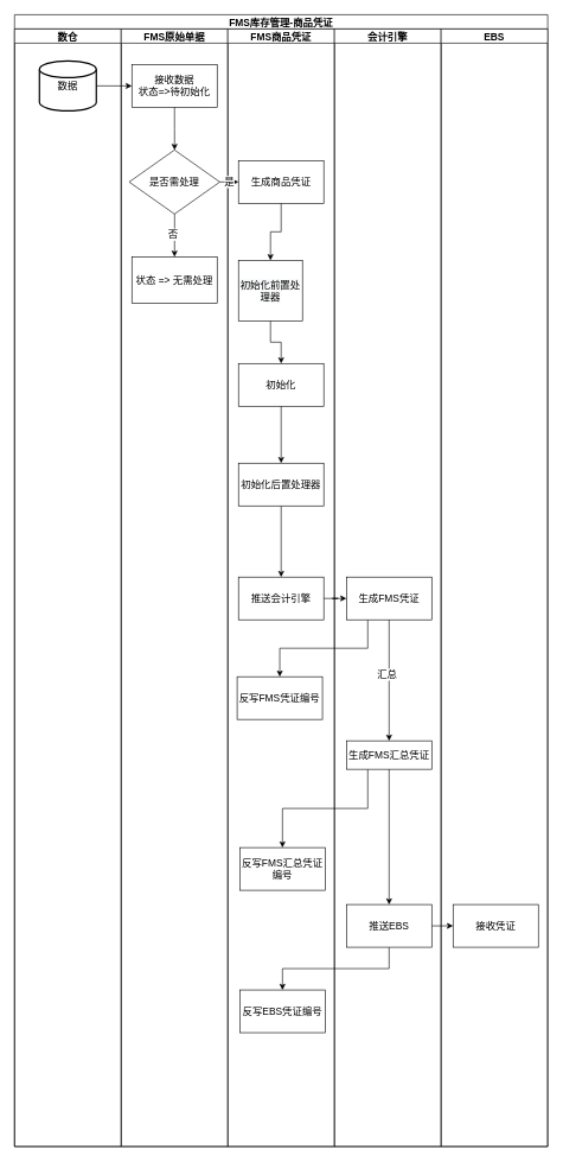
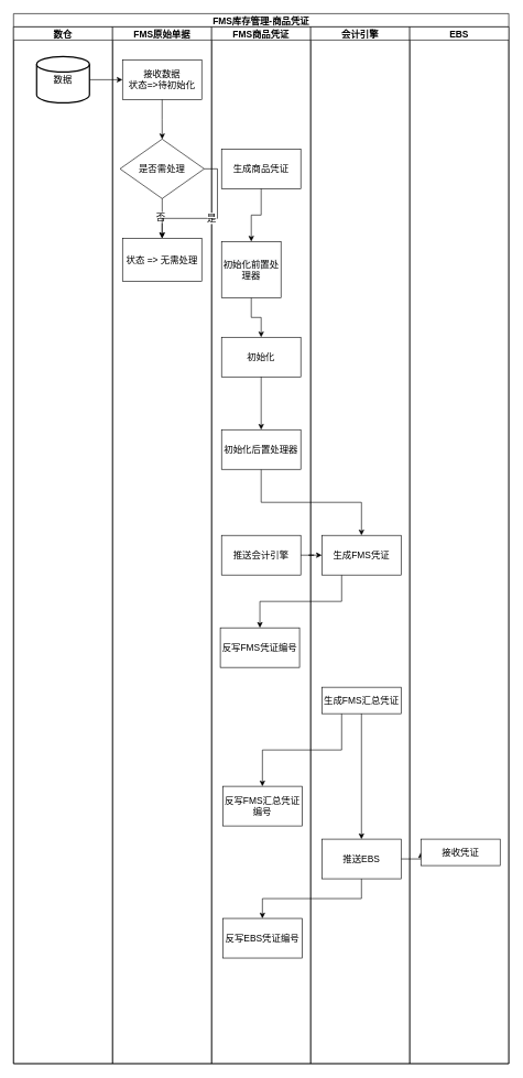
  <mxCell id="0" />
  <mxCell id="1" parent="0" />
  <mxCell id="2" value="FMS库存管理-商品凭证" style="swimlane;childLayout=stackLayout;resizeParent=1;resizeParentMax=0;startSize=20;fontSize=14;" parent="1" vertex="1"><mxGeometry x="20" y="20" width="750" height="1590" as="geometry"><mxRectangle x="130" y="80" width="60" height="20" as="alternateBounds" /></mxGeometry></mxCell>
  <mxCell id="3" value="数仓" style="swimlane;startSize=20;fontSize=14;" parent="2" vertex="1"><mxGeometry y="20" width="150" height="1570" as="geometry" /></mxCell>
  <mxCell id="4" value="数据" style="strokeWidth=2;html=1;shape=mxgraph.flowchart.database;whiteSpace=wrap;fontSize=14;" vertex="1" parent="3"><mxGeometry x="35" y="45" width="80" height="70" as="geometry" /></mxCell>
  <mxCell id="5" value="FMS原始单据" style="swimlane;startSize=20;fontSize=14;" parent="2" vertex="1"><mxGeometry x="150" y="20" width="150" height="1570" as="geometry" /></mxCell>
  <mxCell id="6" value="接收数据&lt;br&gt;状态=&amp;gt;待初始化" style="rounded=0;whiteSpace=wrap;html=1;fontSize=14;" parent="5" vertex="1"><mxGeometry x="15" y="50" width="120" height="60" as="geometry" /></mxCell>
  <mxCell id="7" value="是否需处理" style="rhombus;whiteSpace=wrap;html=1;fontSize=14;rounded=0;" parent="5" vertex="1"><mxGeometry x="11.25" y="170" width="127.5" height="90" as="geometry" /></mxCell>
  <mxCell id="8" value="" style="edgeStyle=orthogonalEdgeStyle;rounded=0;orthogonalLoop=1;jettySize=auto;html=1;fontSize=14;" parent="5" source="6" target="7" edge="1"><mxGeometry relative="1" as="geometry" /></mxCell>
  <mxCell id="9" value="" style="edgeStyle=orthogonalEdgeStyle;rounded=0;orthogonalLoop=1;jettySize=auto;html=1;fontSize=14;" parent="5" source="7" edge="1"><mxGeometry relative="1" as="geometry"><mxPoint x="75" y="320" as="targetPoint" /></mxGeometry></mxCell>
  <mxCell id="10" value="否" style="edgeLabel;html=1;align=center;verticalAlign=middle;resizable=0;points=[];fontSize=14;" vertex="1" connectable="0" parent="9"><mxGeometry x="-0.034" y="-3" relative="1" as="geometry"><mxPoint as="offset" /></mxGeometry></mxCell>
  <mxCell id="11" value="状态 =&amp;gt; 无需处理" style="whiteSpace=wrap;html=1;fontSize=14;rounded=0;" vertex="1" parent="5"><mxGeometry x="15" y="320" width="120" height="65" as="geometry" /></mxCell>
  <mxCell id="12" value="FMS商品凭证" style="swimlane;startSize=20;fontSize=14;" parent="2" vertex="1"><mxGeometry x="300" y="20" width="150" height="1570" as="geometry"><mxRectangle x="240" y="20" width="30" height="780" as="alternateBounds" /></mxGeometry></mxCell>
  <mxCell id="13" value="生成商品凭证" style="whiteSpace=wrap;html=1;fontSize=14;rounded=0;" parent="12" vertex="1"><mxGeometry x="15" y="185" width="120" height="60" as="geometry" /></mxCell>
  <mxCell id="14" value="初始化" style="whiteSpace=wrap;html=1;fontSize=14;rounded=0;" parent="12" vertex="1"><mxGeometry x="15" y="470" width="120" height="60" as="geometry" /></mxCell>
  <mxCell id="15" value="&lt;span style=&quot;background-color: rgb(255, 255, 255);&quot;&gt;反写FMS凭证编号&lt;/span&gt;" style="whiteSpace=wrap;html=1;fontSize=14;rounded=0;" vertex="1" parent="12"><mxGeometry x="13.12" y="910" width="120" height="60" as="geometry" /></mxCell>
  <mxCell id="16" value="&lt;span style=&quot;&quot;&gt;反写FMS汇总凭证编号&lt;/span&gt;" style="whiteSpace=wrap;html=1;fontSize=14;rounded=0;" vertex="1" parent="12"><mxGeometry x="16.87" y="1150" width="120" height="60" as="geometry" /></mxCell>
  <mxCell id="17" value="&lt;span style=&quot;background-color: rgb(255, 255, 255);&quot;&gt;反写EBS凭证编号&lt;/span&gt;" style="whiteSpace=wrap;html=1;fontSize=14;rounded=0;" vertex="1" parent="12"><mxGeometry x="16.87" y="1350" width="120" height="60" as="geometry" /></mxCell>
  <mxCell id="18" value="推送会计引擎" style="whiteSpace=wrap;html=1;fontSize=14;rounded=0;" parent="12" vertex="1"><mxGeometry x="14.99" y="770" width="120" height="60" as="geometry" /></mxCell>
  <mxCell id="19" style="edgeStyle=orthogonalEdgeStyle;rounded=0;orthogonalLoop=1;jettySize=auto;html=1;exitX=0.25;exitY=1;exitDx=0;exitDy=0;fontSize=14;" edge="1" parent="2" source="27" target="15"><mxGeometry relative="1" as="geometry"><mxPoint x="494.37" y="910" as="targetPoint" /></mxGeometry></mxCell>
  <mxCell id="20" style="edgeStyle=orthogonalEdgeStyle;rounded=0;orthogonalLoop=1;jettySize=auto;html=1;exitX=0.25;exitY=1;exitDx=0;exitDy=0;entryX=0.5;entryY=0;entryDx=0;entryDy=0;fontSize=14;" edge="1" parent="2" source="28" target="16"><mxGeometry relative="1" as="geometry" /></mxCell>
  <mxCell id="21" style="edgeStyle=orthogonalEdgeStyle;rounded=0;orthogonalLoop=1;jettySize=auto;html=1;exitX=1;exitY=0.5;exitDx=0;exitDy=0;entryX=0;entryY=0.5;entryDx=0;entryDy=0;fontSize=14;" edge="1" parent="2" source="29" target="32"><mxGeometry relative="1" as="geometry" /></mxCell>
  <mxCell id="22" style="edgeStyle=orthogonalEdgeStyle;rounded=0;orthogonalLoop=1;jettySize=auto;html=1;exitX=0.5;exitY=1;exitDx=0;exitDy=0;entryX=0.5;entryY=0;entryDx=0;entryDy=0;fontSize=14;" edge="1" parent="2" source="29" target="17"><mxGeometry relative="1" as="geometry" /></mxCell>
  <mxCell id="23" value="" style="edgeStyle=orthogonalEdgeStyle;rounded=0;orthogonalLoop=1;jettySize=auto;html=1;fontSize=14;" parent="2" source="18" target="27" edge="1"><mxGeometry relative="1" as="geometry" /></mxCell>
  <mxCell id="24" value="会计引擎" style="swimlane;startSize=20;fontSize=14;" parent="2" vertex="1"><mxGeometry x="450" y="20" width="150" height="1570" as="geometry"><mxRectangle x="240" y="20" width="30" height="780" as="alternateBounds" /></mxGeometry></mxCell>
- <mxCell id="25" style="edgeStyle=orthogonalEdgeStyle;rounded=0;orthogonalLoop=1;jettySize=auto;html=1;exitX=0.5;exitY=1;exitDx=0;exitDy=0;entryX=0.5;entryY=0;entryDx=0;entryDy=0;fontSize=14;" edge="1" parent="24" source="27" target="28"><mxGeometry relative="1" as="geometry" /></mxCell>
- <mxCell id="26" value="汇总" style="edgeLabel;html=1;align=center;verticalAlign=middle;resizable=0;points=[];fontSize=14;" vertex="1" connectable="0" parent="25"><mxGeometry x="-0.106" y="-3" relative="1" as="geometry"><mxPoint as="offset" /></mxGeometry></mxCell>
  <mxCell id="27" value="生成FMS凭证" style="whiteSpace=wrap;html=1;fontSize=14;rounded=0;" parent="24" vertex="1"><mxGeometry x="16.87" y="770" width="120" height="60" as="geometry" /></mxCell>
  <mxCell id="28" value="生成FMS汇总凭证" style="whiteSpace=wrap;html=1;fontSize=14;rounded=0;" vertex="1" parent="24"><mxGeometry x="16.87" y="1000" width="120" height="40" as="geometry" /></mxCell>
  <mxCell id="29" value="推送EBS" style="whiteSpace=wrap;html=1;fontSize=14;rounded=0;" vertex="1" parent="24"><mxGeometry x="16.87" y="1230" width="120" height="60" as="geometry" /></mxCell>
  <mxCell id="30" value="" style="edgeStyle=orthogonalEdgeStyle;rounded=0;orthogonalLoop=1;jettySize=auto;html=1;fontSize=14;" edge="1" parent="24" source="28" target="29"><mxGeometry relative="1" as="geometry" /></mxCell>
  <mxCell id="31" value="EBS" style="swimlane;startSize=20;fontSize=14;" parent="2" vertex="1"><mxGeometry x="600" y="20" width="150" height="1570" as="geometry"><mxRectangle x="240" y="20" width="30" height="780" as="alternateBounds" /></mxGeometry></mxCell>
- <mxCell id="32" value="接收凭证" style="whiteSpace=wrap;html=1;fontSize=14;rounded=0;" parent="31" vertex="1"><mxGeometry x="16.87" y="1230" width="120" height="60" as="geometry" /></mxCell>
+ <mxCell id="32" value="接收凭证" style="whiteSpace=wrap;html=1;fontSize=14;rounded=0;" parent="31" vertex="1"><mxGeometry x="16.87" y="1230" width="120" height="40" as="geometry" /></mxCell>
  <mxCell id="33" style="edgeStyle=orthogonalEdgeStyle;rounded=0;orthogonalLoop=1;jettySize=auto;html=1;entryX=0;entryY=0.5;entryDx=0;entryDy=0;fontSize=14;exitX=1;exitY=0.5;exitDx=0;exitDy=0;exitPerimeter=0;" parent="2" source="4" target="6" edge="1"><mxGeometry relative="1" as="geometry"><mxPoint x="135" y="100" as="sourcePoint" /></mxGeometry></mxCell>
- <mxCell id="34" value="是" style="edgeStyle=orthogonalEdgeStyle;rounded=0;orthogonalLoop=1;jettySize=auto;html=1;exitX=1;exitY=0.5;exitDx=0;exitDy=0;entryX=0;entryY=0.5;entryDx=0;entryDy=0;fontSize=14;" edge="1" parent="2" source="7" target="13"><mxGeometry relative="1" as="geometry" /></mxCell>
+ <mxCell id="34" value="是" style="edgeStyle=orthogonalEdgeStyle;rounded=0;orthogonalLoop=1;jettySize=auto;html=1;exitX=1;exitY=0.5;exitDx=0;exitDy=0;fontSize=14;" edge="1" parent="2" source="7" target="11"><mxGeometry relative="1" as="geometry" /></mxCell>
  <mxCell id="35" style="edgeStyle=orthogonalEdgeStyle;rounded=0;orthogonalLoop=1;jettySize=auto;html=1;exitX=0.5;exitY=1;exitDx=0;exitDy=0;entryX=0.5;entryY=0;entryDx=0;entryDy=0;fontSize=14;" edge="1" parent="1" source="36" target="14"><mxGeometry relative="1" as="geometry" /></mxCell>
  <mxCell id="36" value="&lt;meta charset=&quot;utf-8&quot;&gt;&lt;span style=&quot;color: rgb(0, 0, 0); font-family: Helvetica; font-size: 14px; font-style: normal; font-variant-ligatures: normal; font-variant-caps: normal; font-weight: 400; letter-spacing: normal; orphans: 2; text-align: center; text-indent: 0px; text-transform: none; widows: 2; word-spacing: 0px; -webkit-text-stroke-width: 0px; background-color: rgb(248, 249, 250); text-decoration-style: initial; text-decoration-color: initial; float: none; display: inline !important;&quot;&gt;初始化前置处理器&lt;/span&gt;" style="whiteSpace=wrap;html=1;fontSize=14;rounded=0;" vertex="1" parent="1"><mxGeometry x="335" y="365" width="90" height="85" as="geometry" /></mxCell>
  <mxCell id="37" value="" style="edgeStyle=orthogonalEdgeStyle;rounded=0;orthogonalLoop=1;jettySize=auto;html=1;fontSize=14;" edge="1" parent="1" source="13" target="36"><mxGeometry relative="1" as="geometry" /></mxCell>
- <mxCell id="38" style="edgeStyle=orthogonalEdgeStyle;rounded=0;orthogonalLoop=1;jettySize=auto;html=1;exitX=0.5;exitY=1;exitDx=0;exitDy=0;fontSize=14;" edge="1" parent="1" source="39" target="18"><mxGeometry relative="1" as="geometry" /></mxCell>
+ <mxCell id="38" style="edgeStyle=orthogonalEdgeStyle;rounded=0;orthogonalLoop=1;jettySize=auto;html=1;exitX=0.5;exitY=1;exitDx=0;exitDy=0;fontSize=14;" edge="1" parent="1" source="39" target="27"><mxGeometry relative="1" as="geometry" /></mxCell>
  <mxCell id="39" value="&lt;span style=&quot;&quot;&gt;初始化后置处理器&lt;/span&gt;" style="whiteSpace=wrap;html=1;fontSize=14;rounded=0;" vertex="1" parent="1"><mxGeometry x="335" y="650" width="120" height="60" as="geometry" /></mxCell>
  <mxCell id="40" value="" style="edgeStyle=orthogonalEdgeStyle;rounded=0;orthogonalLoop=1;jettySize=auto;html=1;fontSize=14;" edge="1" parent="1" source="14" target="39"><mxGeometry relative="1" as="geometry" /></mxCell>
